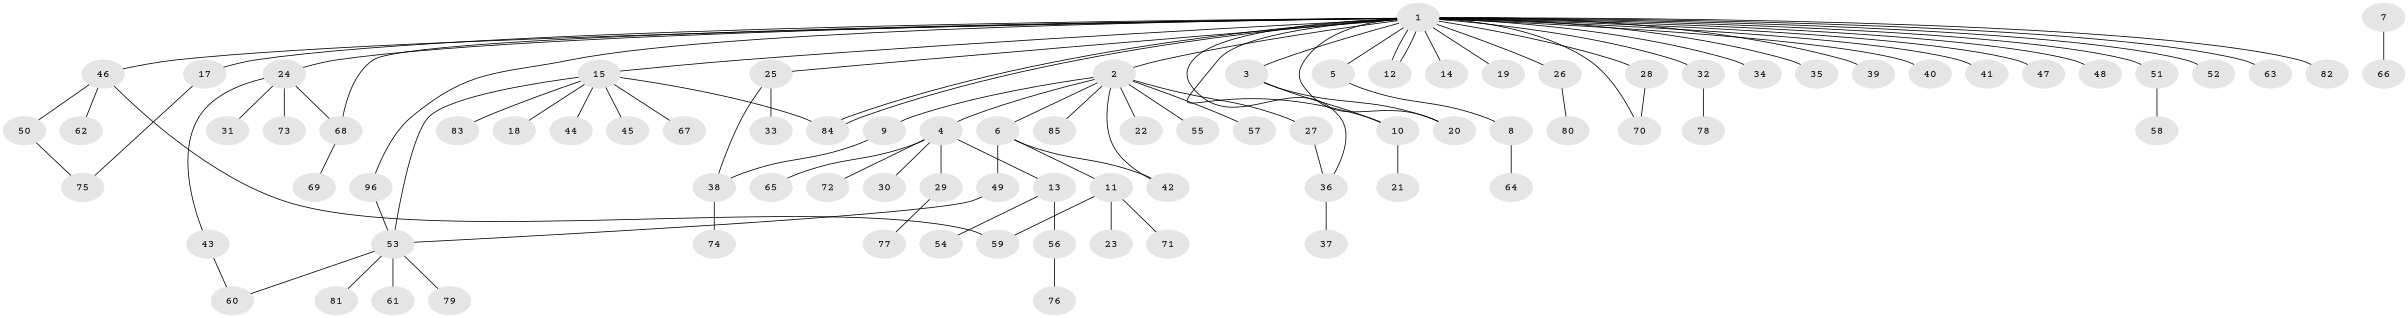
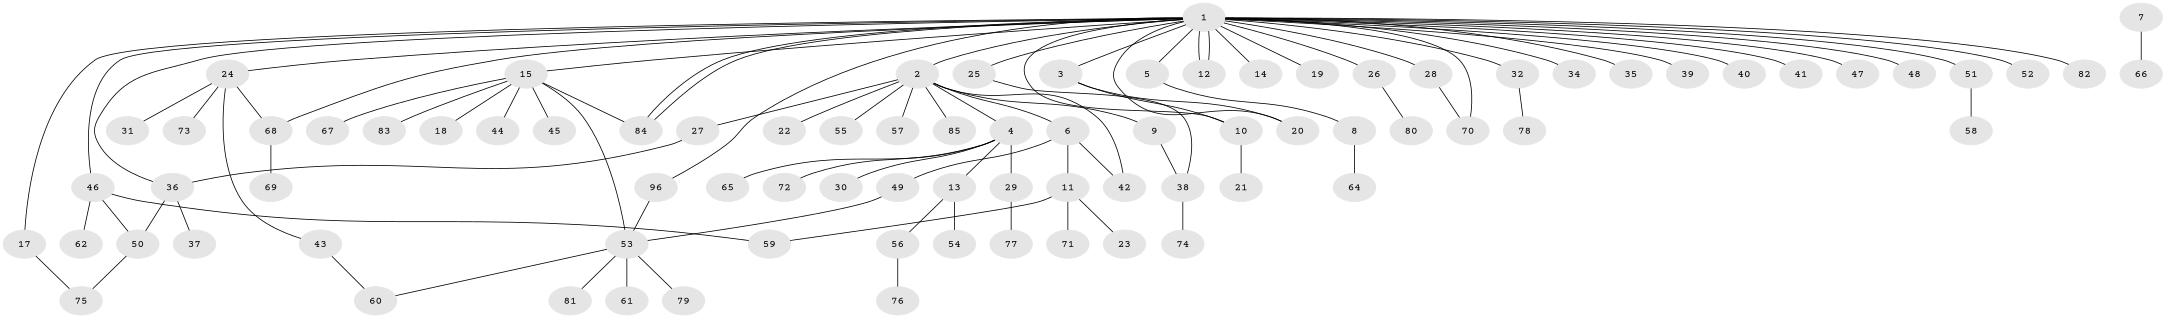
  graph {
    fontname="Courier Prime"
    node [color=gray90 fontname="Courier Prime" style=filled]
    edge [fontname="Courier Prime"]
    1
    2
    3
    5
    10
    12
    14
    15
    n9 [label=96]
    17
    19
    20
    24
    25
    26
    28
    32
    34
    35
    36
    39
    40
    41
    46
    47
    48
    51
    52
-   63
    68
    70
    82
    84
    4
    6
    9
    22
    27
    42
    55
    57
    85
    8
    7
    66
    21
    18
    44
    45
    53
    67
    83
    75
    31
    43
    73
    38
-   33
    80
    78
    37
    50
    59
    62
    58
    69
    13
    29
    30
    65
    72
    11
    49
    54
    56
    77
    64
    23
    71
    74
    76
    60
    61
    79
    81
    1 -- 2
    1 -- 3
    1 -- 5
    1 -- 10
    1 -- 12
    1 -- 12
    1 -- 14
    1 -- 15
    1 -- n9
    1 -- 17
    1 -- 19
    1 -- 20
    1 -- 24
    1 -- 25
    1 -- 26
    1 -- 28
    1 -- 32
    1 -- 34
    1 -- 35
    1 -- 36
    1 -- 39
    1 -- 40
    1 -- 41
    1 -- 46
    1 -- 47
    1 -- 48
    1 -- 51
    1 -- 52
-   1 -- 63
    1 -- 68
    1 -- 70
    1 -- 82
    1 -- 84
    1 -- 84
    2 -- 4
    2 -- 6
    2 -- 9
    2 -- 22
    2 -- 27
    2 -- 42
    2 -- 55
    2 -- 57
    2 -- 85
    3 -- 10
    3 -- 20
    5 -- 8
    10 -- 21
    15 -- 84
    15 -- 18
    15 -- 44
    15 -- 45
    15 -- 53
    15 -- 67
    15 -- 83
    n9 -- 53
    17 -- 75
    24 -- 68
    24 -- 31
    24 -- 43
    24 -- 73
    25 -- 38
-   25 -- 33
    26 -- 80
    28 -- 70
    32 -- 78
    36 -- 37
+   36 -- 50
    46 -- 50
    46 -- 59
    46 -- 62
    51 -- 58
    68 -- 69
    4 -- 13
    4 -- 29
    4 -- 30
    4 -- 65
    4 -- 72
    6 -- 42
    6 -- 11
    6 -- 49
    9 -- 38
    27 -- 36
    8 -- 64
    7 -- 66
    53 -- 60
    53 -- 61
    53 -- 79
    53 -- 81
    43 -- 60
    38 -- 74
    50 -- 75
    13 -- 54
    13 -- 56
    29 -- 77
    11 -- 59
    11 -- 23
    11 -- 71
    49 -- 53
    56 -- 76
  }
